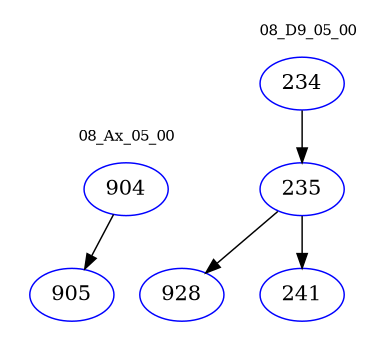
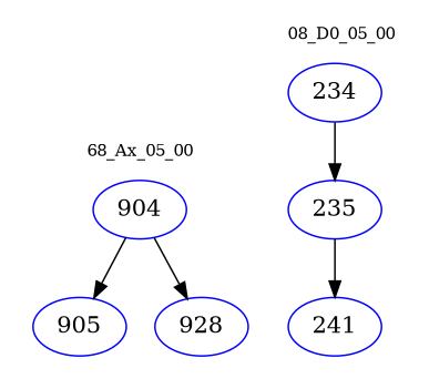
  digraph {
    node [color=blue]
    edge [color=black]
    n1 [label=904]
    n2 [label=928]
    n3 [label=905]
    n4 [label=234]
    n5 [label=235]
    n6 [label=241]
    subgraph cluster_1 {
      color=white
      fontsize=10
-     label="08_Ax_05_00"
+     label="68_Ax_05_00"
      n1
      n2
      n3
    }
    subgraph cluster_2 {
      color=white
      fontsize=10
-     label="08_D9_05_00"
+     label="08_D0_05_00"
      n4
      n5
      n6
    }
-   n5 -> n2
+   n1 -> n2
    n1 -> n3
    n4 -> n5
    n5 -> n6
  }
